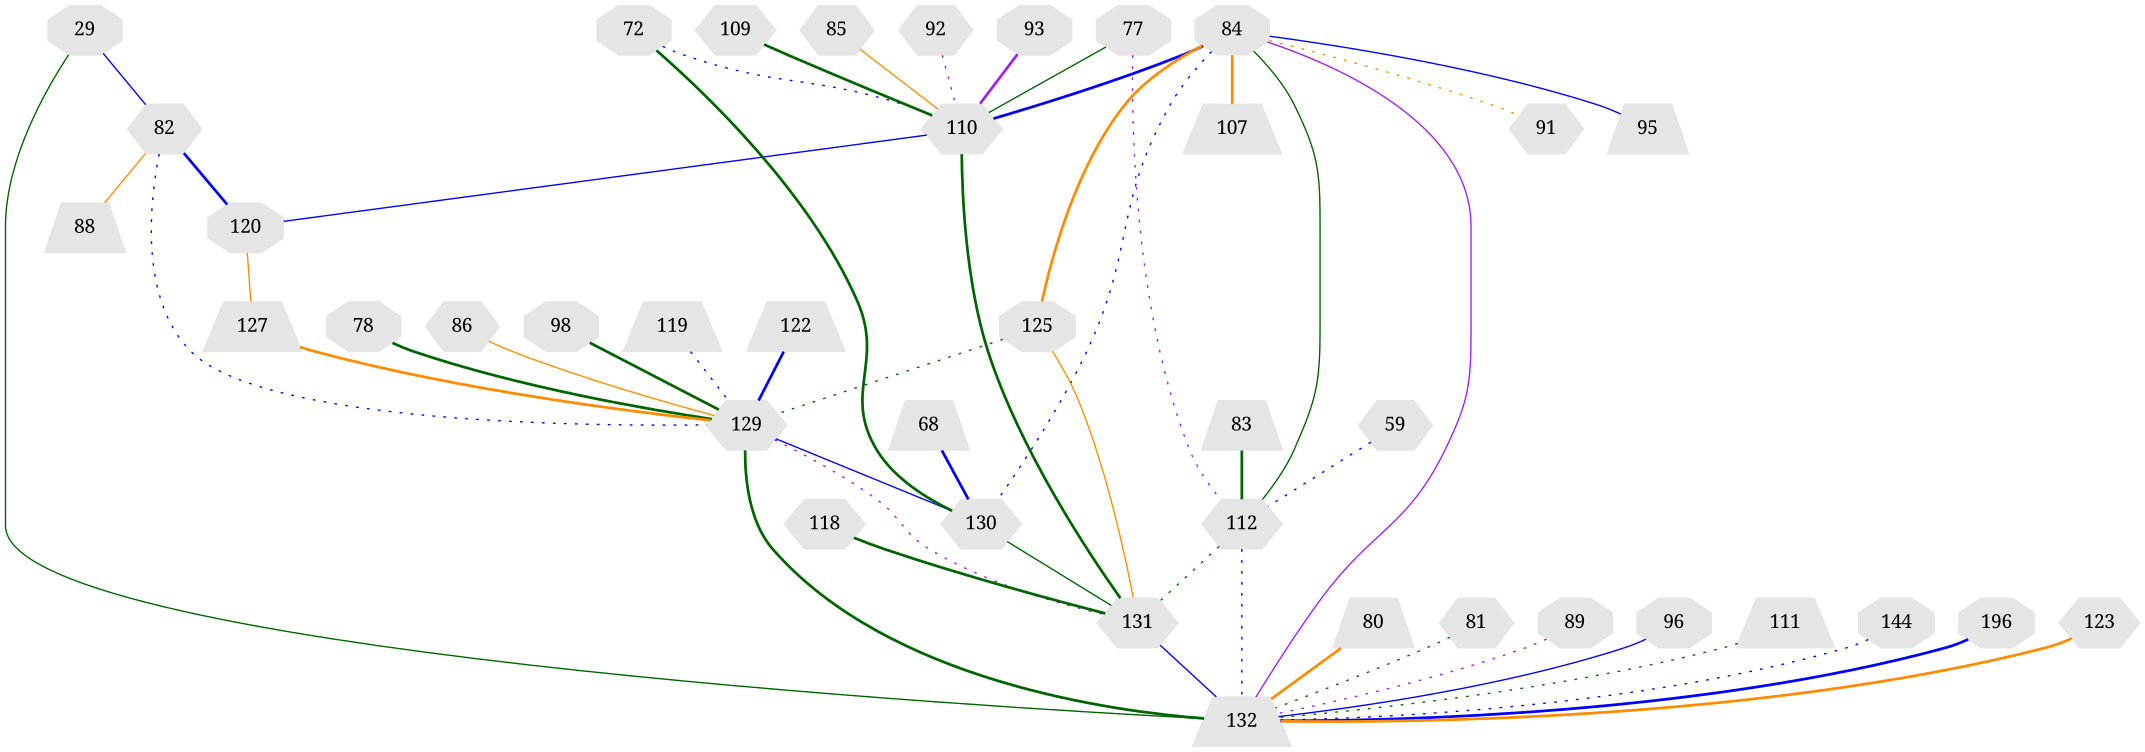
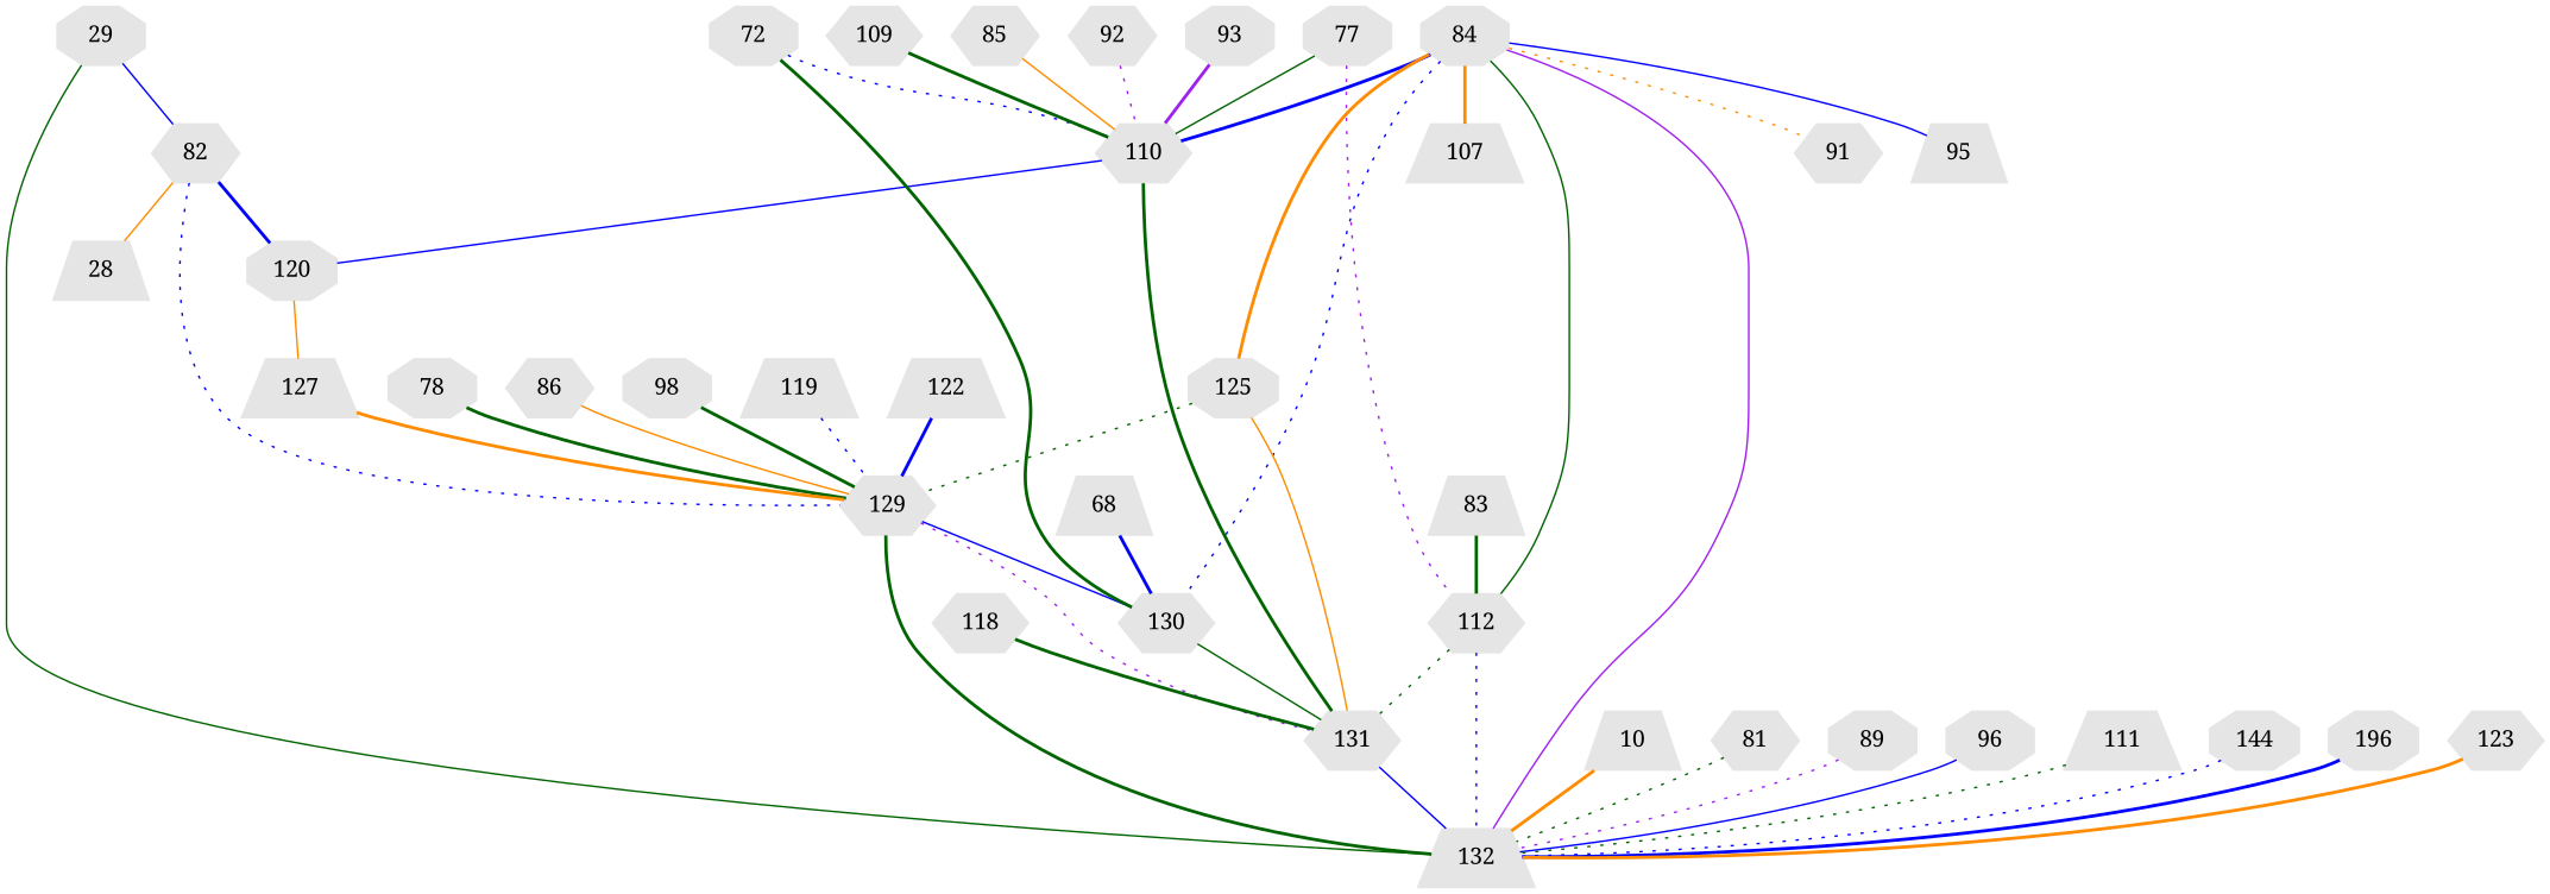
  graph {
    fontname="Noto Serif"
    node [color=gray90 fontname="Noto Serif" shape=hexagon style=filled]
    edge [color=blue fontname="Noto Serif" style=bold]
    82 [super="+20+51"]
    129 [super="+99+78+58+124+40+74"]
-   88 [shape=trapezium]
+   88 [shape=trapezium label=28]
    120 [shape=octagon super="+70+117"]
    29 [shape=octagon]
    132 [shape=trapezium super="+104+100"]
    112 [super="+61+66"]
    131 [super="+94+121+108+128"]
-   59
    130 [super="+14+24+26"]
    68 [shape=trapezium]
    110 [super="+54+57+102+60+103"]
    72 [shape=octagon]
    77 [shape=octagon super="+48"]
    n15 [label=78 shape=octagon]
-   80 [shape=trapezium]
+   80 [shape=trapezium label=10]
    81 [super="+33"]
    127 [shape=trapezium]
    83 [shape=trapezium]
    84 [shape=octagon super="+39+18+64"]
    91
    95 [shape=trapezium]
    107 [shape=trapezium]
    125 [shape=octagon super="+113+115"]
    85
    86 [super="+47"]
    89 [shape=octagon]
    92
    93 [shape=octagon]
    96 [shape=octagon]
    98 [shape=octagon]
    109
    111 [shape=trapezium super="+97"]
    n34 [label=144 shape=octagon]
    n35 [label=196 shape=octagon super="+32+69"]
    118
    119 [shape=trapezium]
    122 [shape=trapezium]
    123
    82 -- 129 [style=dotted]
    82 -- 88 [color=darkorange style=solid]
    82 -- 120 [weight=2]
    129 -- 132 [color=darkgreen weight=4]
    129 -- 131 [color=purple style=dotted]
    129 -- 130 [style=solid weight=4]
    120 -- 127 [color=darkorange style=solid]
    29 -- 82 [style=solid]
    29 -- 132 [color=darkgreen style=solid]
    112 -- 132 [style=dotted weight=4]
    112 -- 131 [color=darkgreen style=dotted]
    131 -- 132 [style=solid weight=5]
-   59 -- 112 [style=dotted]
    130 -- 131 [color=darkgreen style=solid]
    68 -- 130
    110 -- 120 [style=solid]
    110 -- 131 [color=darkgreen weight=2]
    72 -- 130 [color=darkgreen]
    72 -- 110 [style=dotted]
    77 -- 112 [color=purple style=dotted]
    77 -- 110 [color=darkgreen style=solid]
    n15 -- 129 [color=darkgreen]
    80 -- 132 [color=darkorange]
    81 -- 132 [color=darkgreen style=dotted]
    127 -- 129 [color=darkorange]
    83 -- 112 [color=darkgreen]
    84 -- 132 [color=purple style=solid weight=2]
    84 -- 112 [color=darkgreen style=solid weight=3]
    84 -- 130 [style=dotted weight=3]
    84 -- 110 [weight=5]
    84 -- 91 [color=darkorange style=dotted]
    84 -- 95 [style=solid]
    84 -- 107 [color=darkorange]
    84 -- 125 [color=darkorange]
    125 -- 129 [color=darkgreen style=dotted]
    125 -- 131 [color=darkorange style=solid]
    85 -- 110 [color=darkorange style=solid]
    86 -- 129 [color=darkorange style=solid]
    89 -- 132 [color=purple style=dotted]
    92 -- 110 [color=purple style=dotted]
    93 -- 110 [color=purple]
    96 -- 132 [style=solid]
    98 -- 129 [color=darkgreen]
    109 -- 110 [color=darkgreen]
    111 -- 132 [color=darkgreen style=dotted weight=2]
    n34 -- 132 [style=dotted]
    n35 -- 132
    118 -- 131 [color=darkgreen]
    119 -- 129 [style=dotted]
    122 -- 129
    123 -- 132 [color=darkorange]
  }
